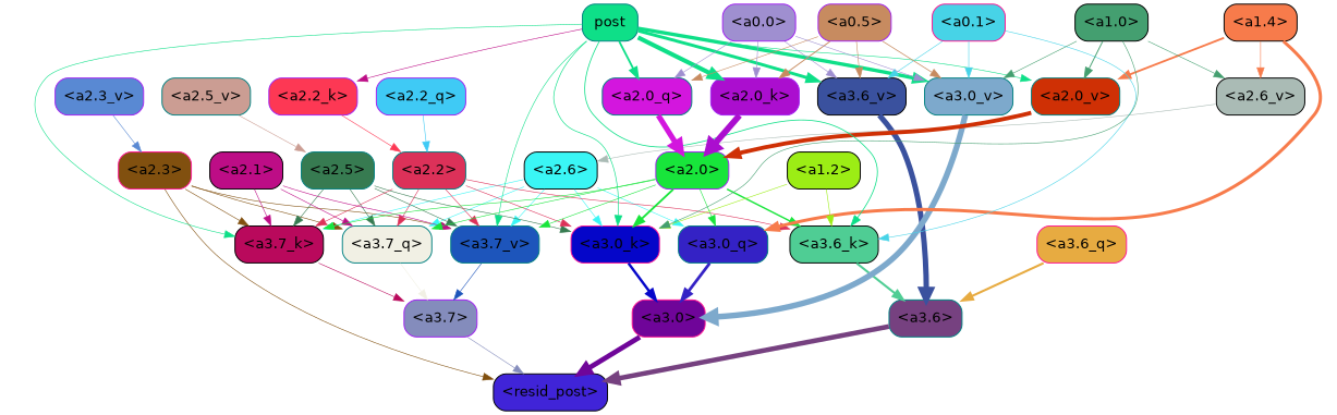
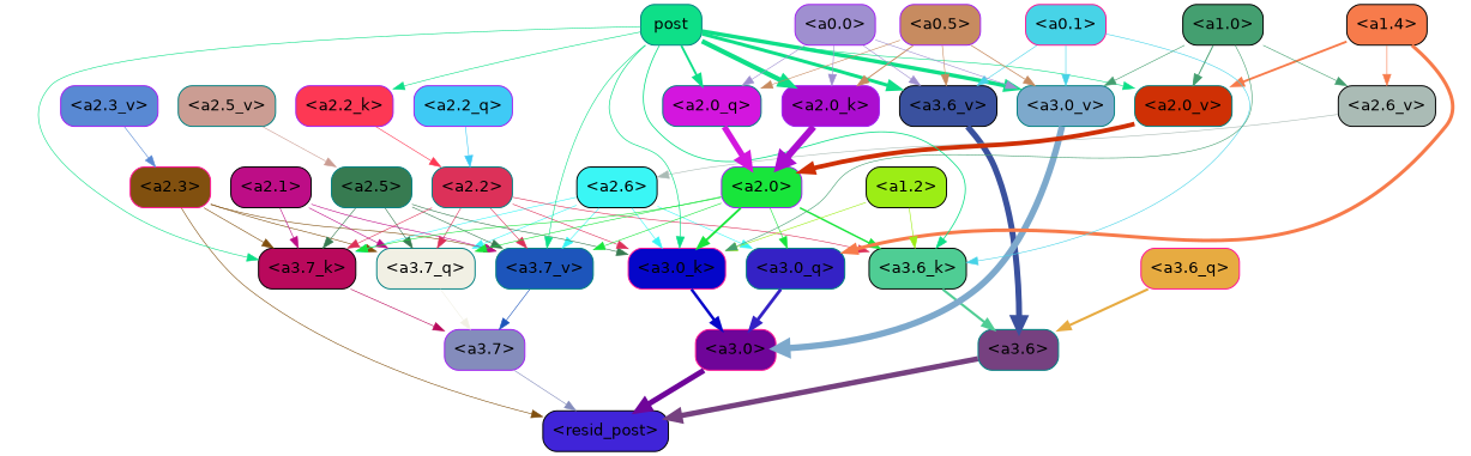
  strict digraph {
    splines=true
    node [color=teal fontname=Helvetica shape=box style="filled, rounded"]
    edge [color="#0edf88" penwidth=0.6]
    "<a3.7>" [color=purple fillcolor="#848cbc"]
    "<resid_post>" [color=black fillcolor="#4024d8"]
    "<a3.6>" [fillcolor="#764180"]
    "<a3.0>" [color=deeppink fillcolor="#6f0599"]
    "<a2.3>" [color=deeppink fillcolor="#81500f"]
    "<a3.7_q>" [fillcolor="#f1f0e4"]
    "<a3.7_k>" [color=black fillcolor="#b9095c"]
    "<a3.7_v>" [fillcolor="#1d55bb"]
    "<a3.6_q>" [color=deeppink fillcolor="#e7ab41"]
    "<a3.0_q>" [fillcolor="#3422c5"]
    "<a3.6_k>" [color=black fillcolor="#4fcd94"]
    "<a3.0_k>" [color=deeppink fillcolor="#0506c9"]
    "<a3.6_v>" [color=black fillcolor="#3a519e"]
    "<a3.0_v>" [fillcolor="#7da9cc"]
    "<a2.6>" [color=black fillcolor="#3af6f5"]
    "<a2.5>" [fillcolor="#377b51"]
    "<a2.2>" [fillcolor="#dc3159"]
    "<a2.1>" [color=black fillcolor="#bd0d86"]
    "<a2.0>" [color=purple fillcolor="#18e53b"]
    "<a1.4>" [color=black fillcolor="#f77b4b"]
    "<a2.6_v>" [color=black fillcolor="#aabbb5"]
    "<a2.0_v>" [fillcolor="#cf3005"]
    n23 [fillcolor="#0edf88" label=post]
    "<a2.0_q>" [fillcolor="#d316de"]
    "<a2.2_k>" [color=purple fillcolor="#fd3854"]
    "<a2.0_k>" [color=purple fillcolor="#ab0ecf"]
    "<a1.2>" [color=black fillcolor="#9ced15"]
    "<a0.1>" [color=deeppink fillcolor="#47d3e7"]
    "<a1.0>" [color=black fillcolor="#449f70"]
    "<a0.5>" [color=purple fillcolor="#c78b60"]
    "<a0.0>" [color=purple fillcolor="#9f8fd0"]
    "<a2.2_q>" [color=purple fillcolor="#3fcaf5"]
    "<a2.5_v>" [fillcolor="#cb9d93"]
    "<a2.3_v>" [color=purple fillcolor="#5989d3"]
    "<a3.7>" -> "<resid_post>" [color="#848cbc"]
    "<a3.6>" -> "<resid_post>" [color="#764180" penwidth=4.7534414529800415]
    "<a3.0>" -> "<resid_post>" [color="#6f0599" penwidth=4.898576855659485]
    "<a2.3>" -> "<resid_post>" [color="#81500f"]
    "<a2.3>" -> "<a3.7_q>" [color="#81500f"]
    "<a2.3>" -> "<a3.7_k>" [color="#81500f"]
    "<a2.3>" -> "<a3.7_v>" [color="#81500f"]
    "<a3.7_q>" -> "<a3.7>" [color="#f1f0e4"]
    "<a3.7_k>" -> "<a3.7>" [color="#b9095c"]
    "<a3.7_v>" -> "<a3.7>" [color="#1d55bb"]
    "<a3.6_q>" -> "<a3.6>" [color="#e7ab41" penwidth=2.160832464694977]
    "<a3.0_q>" -> "<a3.0>" [color="#3422c5" penwidth=2.870753765106201]
    "<a3.6_k>" -> "<a3.6>" [color="#4fcd94" penwidth=2.13908451795578]
    "<a3.0_k>" -> "<a3.0>" [color="#0506c9" penwidth=2.520303964614868]
    "<a3.6_v>" -> "<a3.6>" [color="#3a519e" penwidth=5.297133803367615]
    "<a3.0_v>" -> "<a3.0>" [color="#7da9cc" penwidth=5.680712580680847]
    "<a2.6>" -> "<a3.7_q>" [color="#3af6f5"]
    "<a2.6>" -> "<a3.7_k>" [color="#3af6f5"]
    "<a2.6>" -> "<a3.7_v>" [color="#3af6f5"]
    "<a2.6>" -> "<a3.0_q>" [color="#3af6f5"]
    "<a2.6>" -> "<a3.0_k>" [color="#3af6f5"]
    "<a2.5>" -> "<a3.7_q>" [color="#377b51"]
    "<a2.5>" -> "<a3.7_k>" [color="#377b51"]
    "<a2.5>" -> "<a3.7_v>" [color="#377b51"]
    "<a2.5>" -> "<a3.0_k>" [color="#377b51"]
    "<a2.2>" -> "<a3.7_q>" [color="#dc3159"]
    "<a2.2>" -> "<a3.7_k>" [color="#dc3159"]
    "<a2.2>" -> "<a3.7_v>" [color="#dc3159"]
    "<a2.2>" -> "<a3.6_k>" [color="#dc3159"]
    "<a2.2>" -> "<a3.0_k>" [color="#dc3159"]
    "<a2.1>" -> "<a3.7_q>" [color="#bd0d86"]
    "<a2.1>" -> "<a3.7_k>" [color="#bd0d86"]
    "<a2.1>" -> "<a3.7_v>" [color="#bd0d86"]
    "<a2.0>" -> "<a3.7_q>" [color="#18e53b"]
    "<a2.0>" -> "<a3.7_k>" [color="#18e53b"]
    "<a2.0>" -> "<a3.7_v>" [color="#18e53b"]
    "<a2.0>" -> "<a3.0_q>" [color="#18e53b"]
    "<a2.0>" -> "<a3.6_k>" [color="#18e53b" penwidth=1.4807794839143753]
    "<a2.0>" -> "<a3.0_k>" [color="#18e53b" penwidth=1.9436544477939606]
    "<a1.4>" -> "<a3.0_q>" [color="#f77b4b" penwidth=3.1362746953964233]
    "<a1.4>" -> "<a2.6_v>" [color="#f77b4b"]
    "<a1.4>" -> "<a2.0_v>" [color="#f77b4b" penwidth=1.9271827340126038]
    "<a2.6_v>" -> "<a2.6>" [color="#aabbb5"]
    "<a2.0_v>" -> "<a2.0>" [color="#cf3005" penwidth=4.041402816772461]
    n23 -> "<a3.7_k>"
    n23 -> "<a3.7_v>"
    n23 -> "<a3.6_k>" [penwidth=0.8202246725559235]
    n23 -> "<a3.0_k>" [penwidth=0.6771316379308701]
    n23 -> "<a3.6_v>" [penwidth=3.067279100418091]
    n23 -> "<a3.0_v>" [penwidth=3.5202720761299133]
    n23 -> "<a2.0_v>"
    n23 -> "<a2.0_q>" [penwidth=1.9194039106369019]
-   n23 -> "<a2.2_k>" [color="#bd0d86"]
+   n23 -> "<a2.2_k>"
    n23 -> "<a2.0_k>" [penwidth=4.28515887260437]
    "<a2.0_q>" -> "<a2.0>" [color="#d316de" penwidth=5.313405752182007]
    "<a2.2_k>" -> "<a2.2>" [color="#fd3854"]
    "<a2.0_k>" -> "<a2.0>" [color="#ab0ecf" penwidth=6.029795527458191]
    "<a1.2>" -> "<a3.6_k>" [color="#9ced15"]
    "<a1.2>" -> "<a3.0_k>" [color="#9ced15"]
    "<a0.1>" -> "<a3.6_k>" [color="#47d3e7"]
    "<a0.1>" -> "<a3.6_v>" [color="#47d3e7"]
    "<a0.1>" -> "<a3.0_v>" [color="#47d3e7"]
    "<a1.0>" -> "<a3.0_k>" [color="#449f70"]
    "<a1.0>" -> "<a3.0_v>" [color="#449f70"]
    "<a1.0>" -> "<a2.6_v>" [color="#449f70"]
    "<a1.0>" -> "<a2.0_v>" [color="#449f70" penwidth=0.9754131138324738]
    "<a0.5>" -> "<a3.6_v>" [color="#c78b60"]
    "<a0.5>" -> "<a3.0_v>" [color="#c78b60" penwidth=0.764040544629097]
    "<a0.5>" -> "<a2.0_q>" [color="#c78b60"]
    "<a0.5>" -> "<a2.0_k>" [color="#c78b60" penwidth=0.9763890504837036]
    "<a0.0>" -> "<a3.6_v>" [color="#9f8fd0"]
    "<a0.0>" -> "<a3.0_v>" [color="#9f8fd0"]
    "<a0.0>" -> "<a2.0_q>" [color="#9f8fd0"]
    "<a0.0>" -> "<a2.0_k>" [color="#9f8fd0"]
    "<a2.2_q>" -> "<a2.2>" [color="#3fcaf5"]
    "<a2.5_v>" -> "<a2.5>" [color="#cb9d93"]
    "<a2.3_v>" -> "<a2.3>" [color="#5989d3"]
  }
